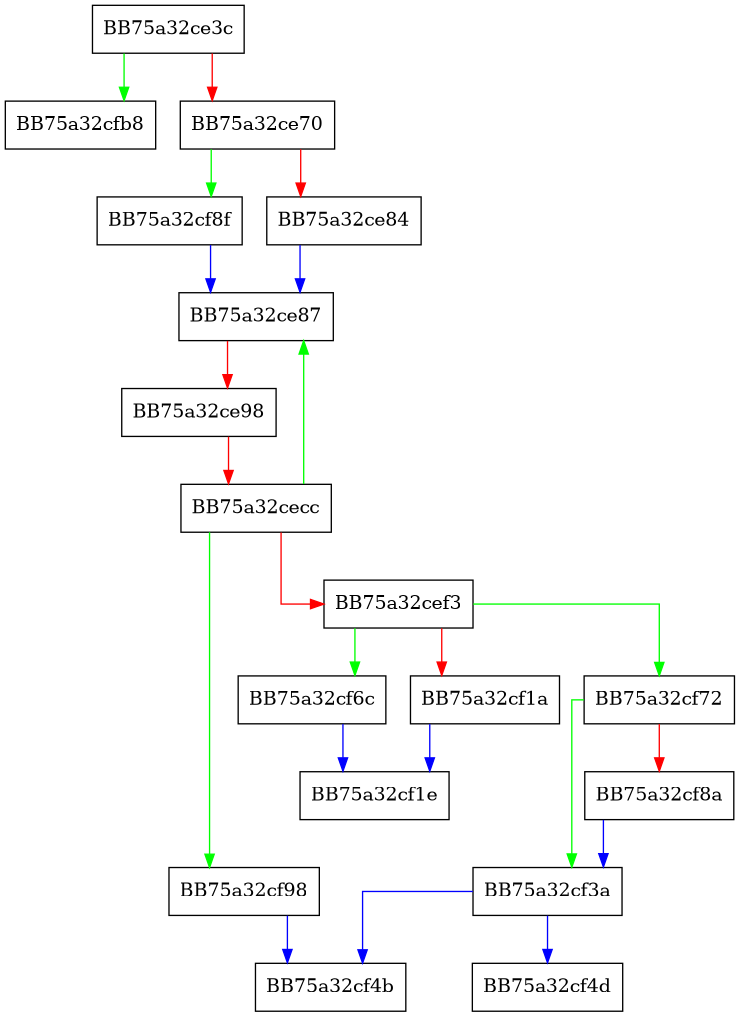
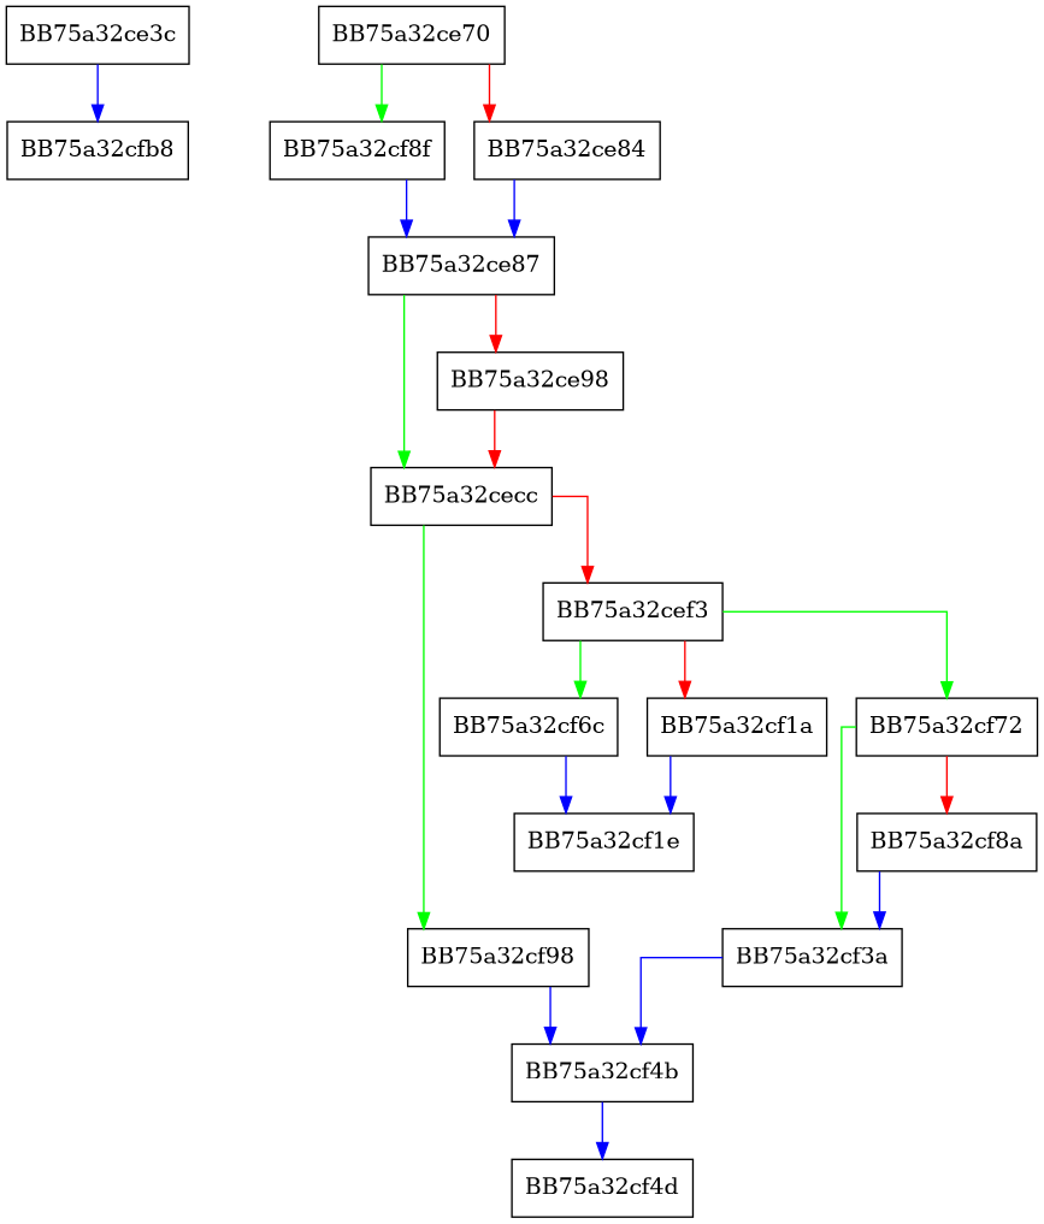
  digraph {
    splines=ortho
    node [shape=box]
    edge [color=blue]
    BB75a32ce3c
    BB75a32cfb8
    BB75a32ce70
    BB75a32cf8f
    BB75a32ce84
    BB75a32ce87
    BB75a32cecc
    BB75a32ce98
    BB75a32cf98
    BB75a32cef3
    BB75a32cf4b
    BB75a32cf6c
    BB75a32cf1a
    BB75a32cf72
    BB75a32cf4d
    BB75a32cf1e
    BB75a32cf3a
    BB75a32cf8a
-   BB75a32ce3c -> BB75a32cfb8 [color=green]
-   BB75a32ce3c -> BB75a32ce70 [color=red]
+   BB75a32ce3c -> BB75a32cfb8
    BB75a32ce70 -> BB75a32cf8f [color=green]
    BB75a32ce70 -> BB75a32ce84 [color=red]
    BB75a32cf8f -> BB75a32ce87
    BB75a32ce84 -> BB75a32ce87
-   BB75a32cecc -> BB75a32ce87 [color=green]
+   BB75a32ce87 -> BB75a32cecc [color=green]
    BB75a32ce87 -> BB75a32ce98 [color=red]
    BB75a32cecc -> BB75a32cf98 [color=green]
    BB75a32cecc -> BB75a32cef3 [color=red]
    BB75a32ce98 -> BB75a32cecc [color=red]
    BB75a32cf98 -> BB75a32cf4b
    BB75a32cef3 -> BB75a32cf6c [color=green]
    BB75a32cef3 -> BB75a32cf1a [color=red]
    BB75a32cef3 -> BB75a32cf72 [color=green]
-   BB75a32cf3a -> BB75a32cf4d
+   BB75a32cf4b -> BB75a32cf4d
    BB75a32cf6c -> BB75a32cf1e
    BB75a32cf1a -> BB75a32cf1e
    BB75a32cf72 -> BB75a32cf3a [color=green]
    BB75a32cf72 -> BB75a32cf8a [color=red]
    BB75a32cf3a -> BB75a32cf4b
    BB75a32cf8a -> BB75a32cf3a
  }
